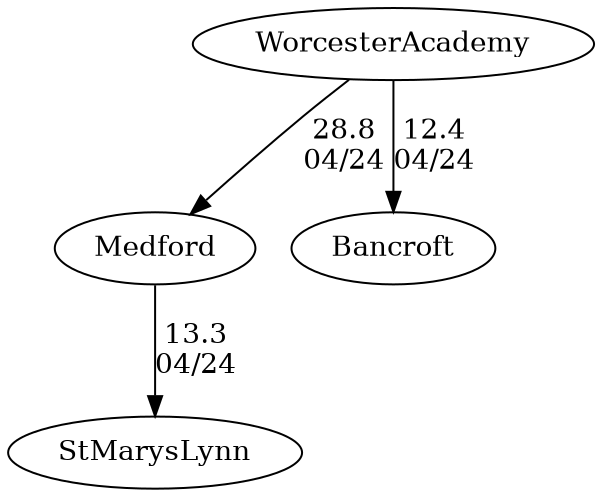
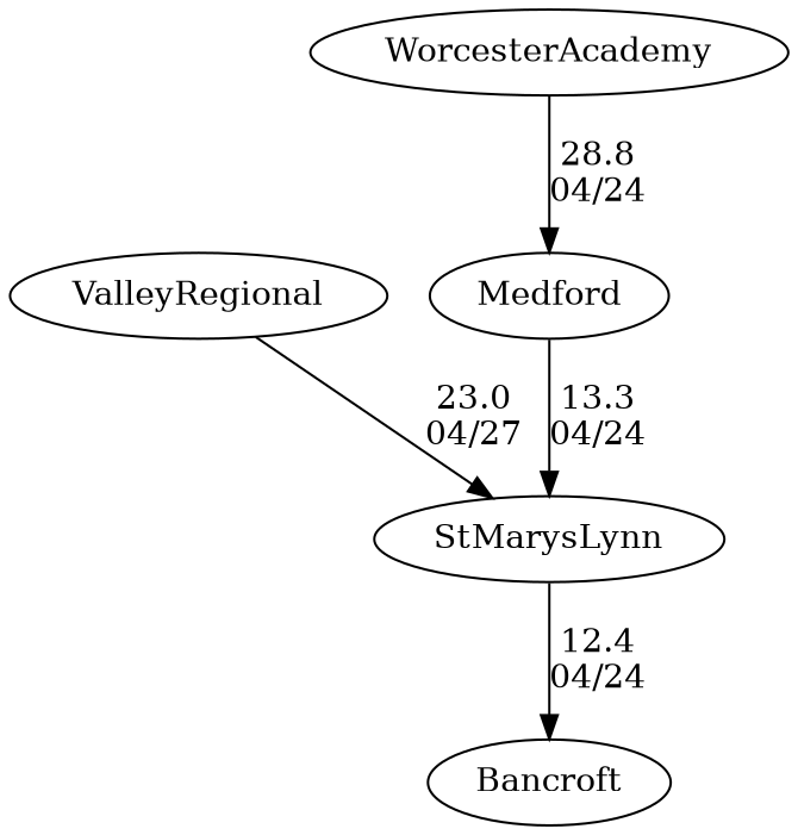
  digraph {
    edge [random=random]
    Medford
    StMarysLynn
    Bancroft
    WorcesterAcademy
+   ValleyRegional
    Medford -> StMarysLynn [label="13.3\n04/24" weight=87]
-   WorcesterAcademy -> Bancroft [label="12.4\n04/24" weight=88]
+   StMarysLynn -> Bancroft [label="12.4\n04/24" weight=88]
    WorcesterAcademy -> Medford [label="28.8\n04/24" weight=72]
+   ValleyRegional -> StMarysLynn [label="23.0\n04/27" weight=77]
  }
